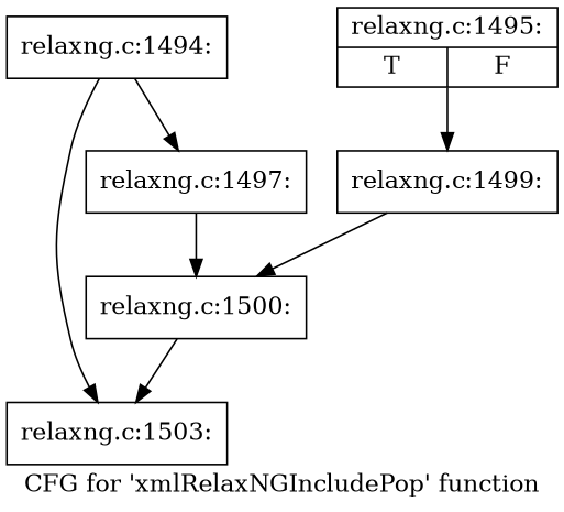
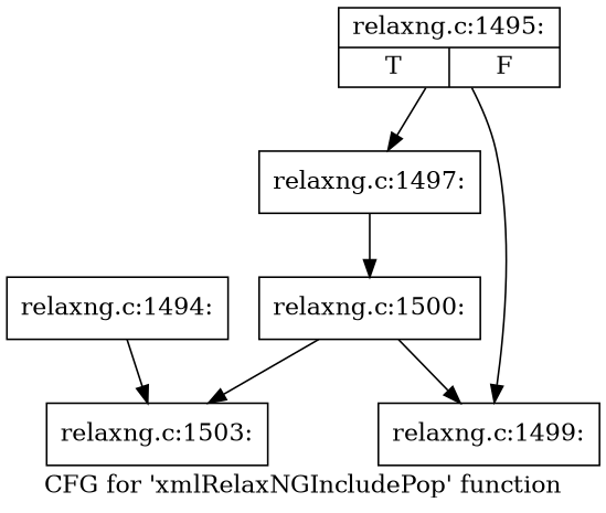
  digraph {
    label="CFG for 'xmlRelaxNGIncludePop' function"
    node [shape=record]
    n1 [label="{relaxng.c:1494:}"]
    n2 [label="{relaxng.c:1503:}"]
    n3 [label="{relaxng.c:1495:|{<s0>T|<s1>F}}"]
    n4 [label="{relaxng.c:1497:}"]
    n5 [label="{relaxng.c:1499:}"]
    n6 [label="{relaxng.c:1500:}"]
    n1 -> n2
-   n1 -> n4
+   n3 -> n4
    n3 -> n5
    n4 -> n6
-   n5 -> n6
+   n6 -> n5
    n6 -> n2
  }
